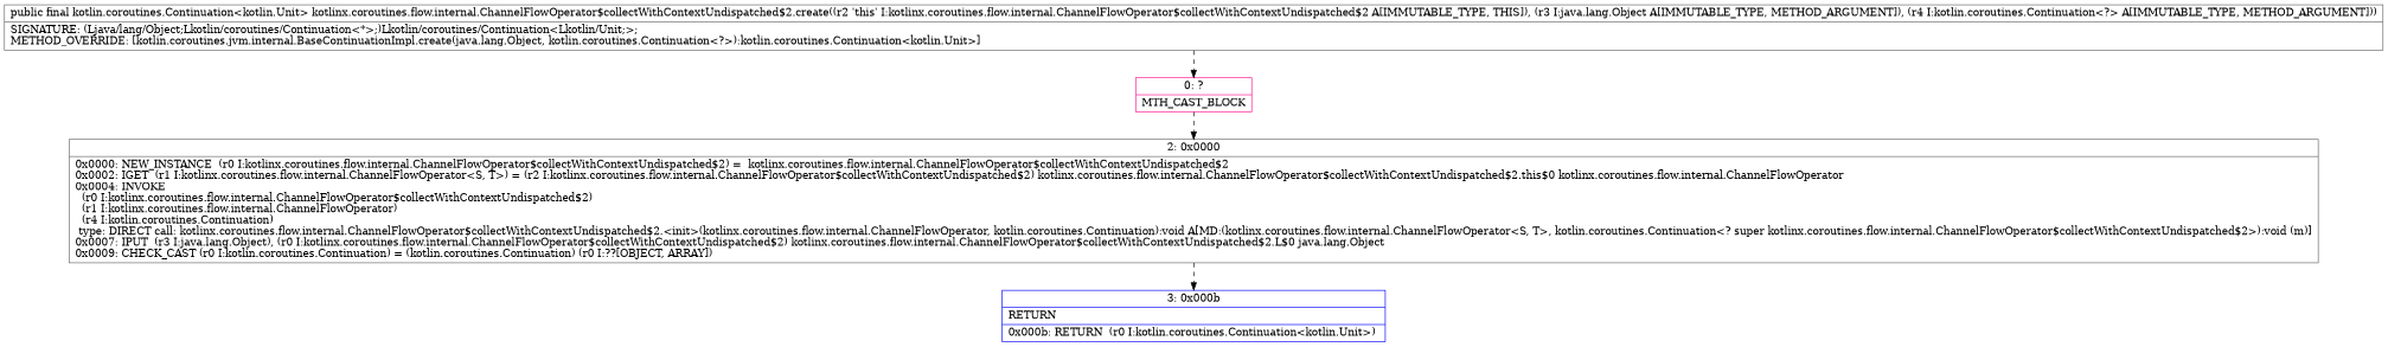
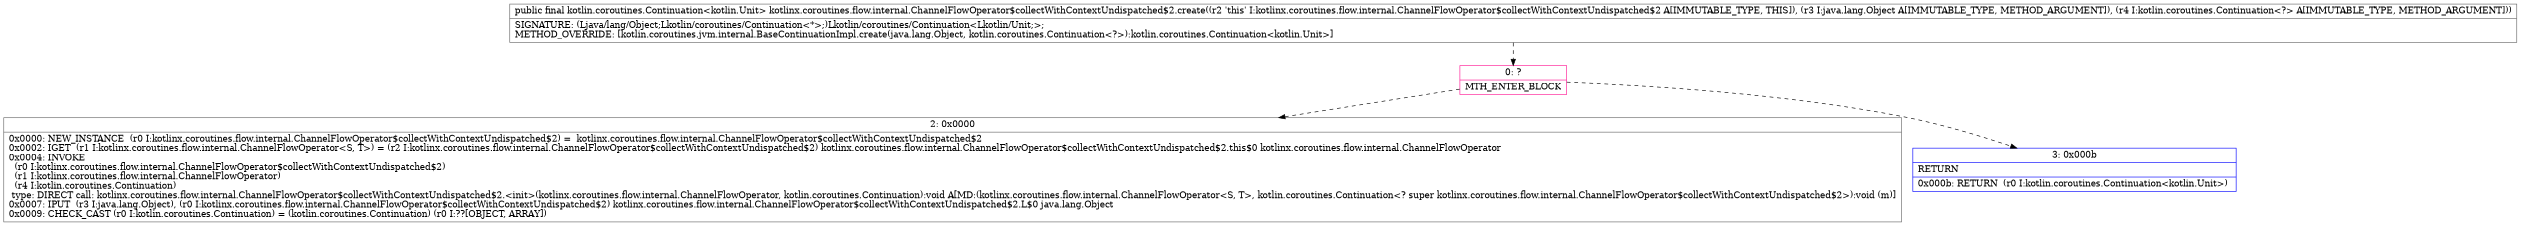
  digraph {
    node [color=gray40 shape=record]
    edge [style=dashed]
-   n1 [color=deeppink label="{0\:\ ?|MTH_CAST_BLOCK\l}"]
+   n1 [color=deeppink label="{0\:\ ?|MTH_ENTER_BLOCK\l}"]
    n2 [label="{2\:\ 0x0000|0x0000: NEW_INSTANCE  (r0 I:kotlinx.coroutines.flow.internal.ChannelFlowOperator$collectWithContextUndispatched$2) =  kotlinx.coroutines.flow.internal.ChannelFlowOperator$collectWithContextUndispatched$2 \l0x0002: IGET  (r1 I:kotlinx.coroutines.flow.internal.ChannelFlowOperator\<S, T\>) = (r2 I:kotlinx.coroutines.flow.internal.ChannelFlowOperator$collectWithContextUndispatched$2) kotlinx.coroutines.flow.internal.ChannelFlowOperator$collectWithContextUndispatched$2.this$0 kotlinx.coroutines.flow.internal.ChannelFlowOperator \l0x0004: INVOKE  \l  (r0 I:kotlinx.coroutines.flow.internal.ChannelFlowOperator$collectWithContextUndispatched$2)\l  (r1 I:kotlinx.coroutines.flow.internal.ChannelFlowOperator)\l  (r4 I:kotlin.coroutines.Continuation)\l type: DIRECT call: kotlinx.coroutines.flow.internal.ChannelFlowOperator$collectWithContextUndispatched$2.\<init\>(kotlinx.coroutines.flow.internal.ChannelFlowOperator, kotlin.coroutines.Continuation):void A[MD:(kotlinx.coroutines.flow.internal.ChannelFlowOperator\<S, T\>, kotlin.coroutines.Continuation\<? super kotlinx.coroutines.flow.internal.ChannelFlowOperator$collectWithContextUndispatched$2\>):void (m)]\l0x0007: IPUT  (r3 I:java.lang.Object), (r0 I:kotlinx.coroutines.flow.internal.ChannelFlowOperator$collectWithContextUndispatched$2) kotlinx.coroutines.flow.internal.ChannelFlowOperator$collectWithContextUndispatched$2.L$0 java.lang.Object \l0x0009: CHECK_CAST (r0 I:kotlin.coroutines.Continuation) = (kotlin.coroutines.Continuation) (r0 I:??[OBJECT, ARRAY]) \l}"]
    n3 [color=blue label="{3\:\ 0x000b|RETURN\l|0x000b: RETURN  (r0 I:kotlin.coroutines.Continuation\<kotlin.Unit\>) \l}"]
    n4 [label="{public final kotlin.coroutines.Continuation\<kotlin.Unit\> kotlinx.coroutines.flow.internal.ChannelFlowOperator$collectWithContextUndispatched$2.create((r2 'this' I:kotlinx.coroutines.flow.internal.ChannelFlowOperator$collectWithContextUndispatched$2 A[IMMUTABLE_TYPE, THIS]), (r3 I:java.lang.Object A[IMMUTABLE_TYPE, METHOD_ARGUMENT]), (r4 I:kotlin.coroutines.Continuation\<?\> A[IMMUTABLE_TYPE, METHOD_ARGUMENT]))  | SIGNATURE: (Ljava\/lang\/Object;Lkotlin\/coroutines\/Continuation\<*\>;)Lkotlin\/coroutines\/Continuation\<Lkotlin\/Unit;\>;\lMETHOD_OVERRIDE: [kotlin.coroutines.jvm.internal.BaseContinuationImpl.create(java.lang.Object, kotlin.coroutines.Continuation\<?\>):kotlin.coroutines.Continuation\<kotlin.Unit\>]\l}"]
    n1 -> n2
-   n2 -> n3
+   n1 -> n3
    n4 -> n1
  }
